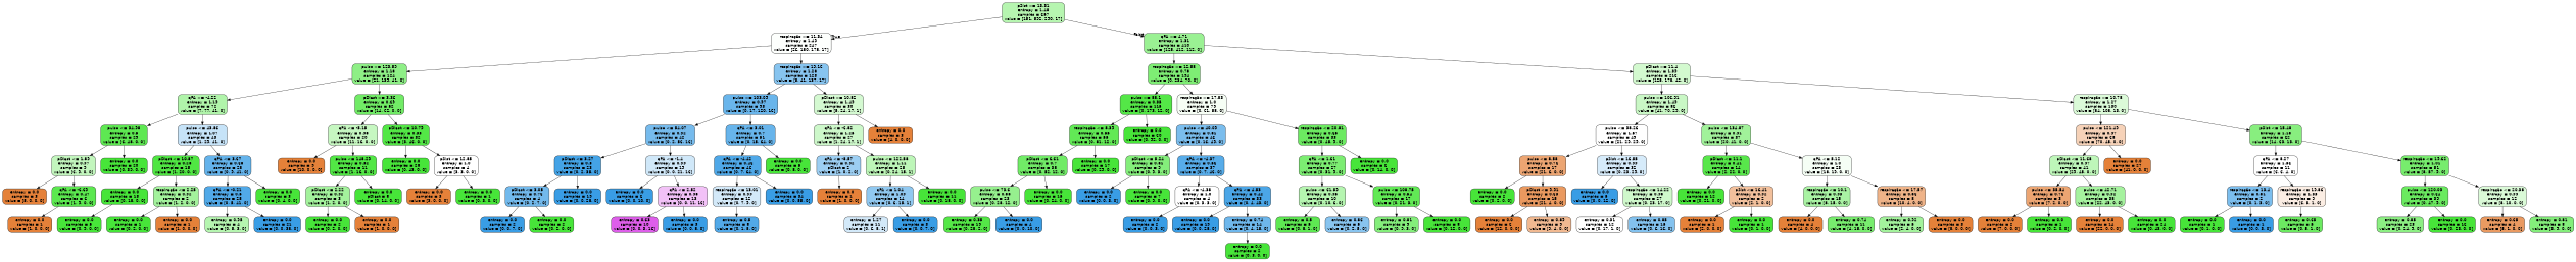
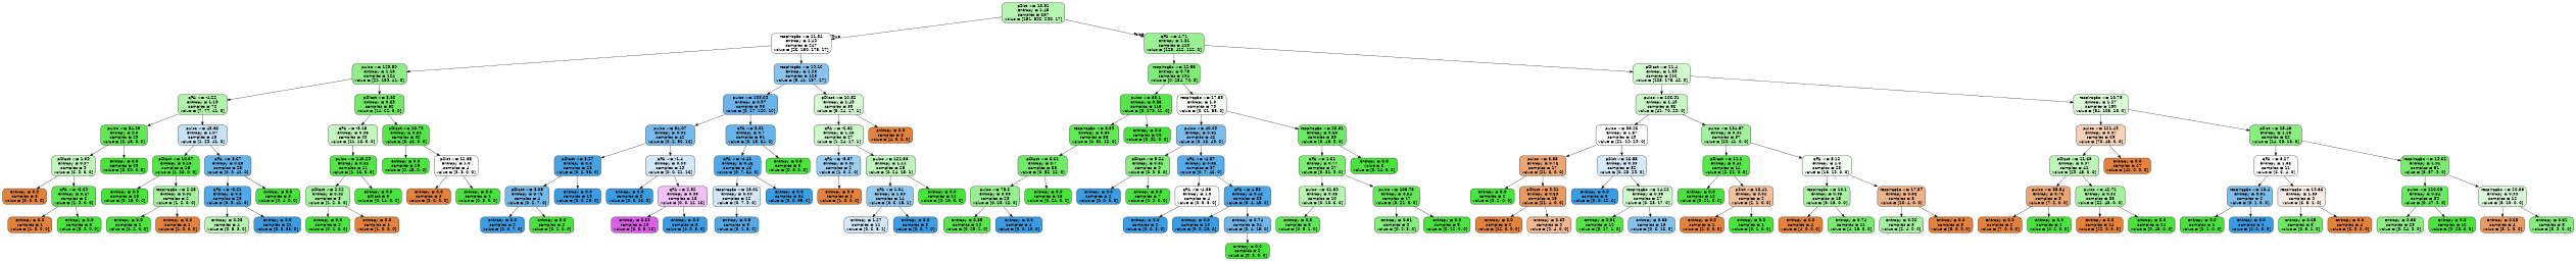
  digraph {
    node [color=black fillcolor="#47e539" fontname=helvetica shape=box style="filled, rounded"]
    edge [fontname=helvetica]
    n1 [fillcolor="#b6f5b0" label="pSist <= 13.31\nentropy = 1.48\nsamples = 657\nvalue = [151, 592, 290, 17]"]
    n2 [fillcolor="#fdfffd" label="respiração <= 11.34\nentropy = 1.49\nsamples = 247\nvalue = [26, 180, 178, 17]"]
    n3 [fillcolor="#9af193" label="qPA <= 4.71\nentropy = 1.31\nsamples = 410\nvalue = [125, 412, 112, 0]"]
    n4 [fillcolor="#8eef86" label="pulso <= 123.59\nentropy = 1.18\nsamples = 124\nvalue = [21, 139, 41, 0]"]
    n5 [fillcolor="#87c4ef" label="respiração <= 19.16\nentropy = 1.28\nsamples = 123\nvalue = [5, 41, 137, 17]"]
    n6 [fillcolor="#7eed74" label="respiração <= 12.58\nentropy = 0.78\nsamples = 194\nvalue = [0, 234, 70, 0]"]
    n7 [fillcolor="#d3f9cf" label="pDiast <= 11.4\nentropy = 1.39\nsamples = 216\nvalue = [125, 178, 42, 0]"]
    n8 [fillcolor="#b0f4aa" label="qPA <= -4.22\nentropy = 1.19\nsamples = 72\nvalue = [7, 77, 41, 0]"]
    n9 [fillcolor="#71eb66" label="pDiast <= 3.36\nentropy = 0.69\nsamples = 52\nvalue = [14, 62, 0, 0]"]
    n10 [fillcolor="#69b5eb" label="pulso <= 103.09\nentropy = 0.97\nsamples = 93\nvalue = [0, 17, 120, 16]"]
    n11 [fillcolor="#d4f9d1" label="pDiast <= 10.82\nentropy = 1.49\nsamples = 30\nvalue = [5, 24, 17, 1]"]
    n12 [fillcolor="#5ee852" label="pulso <= 34.98\nentropy = 0.5\nsamples = 29\nvalue = [6, 48, 0, 0]"]
    n13 [fillcolor="#c6e3f8" label="pulso <= 43.86\nentropy = 1.07\nsamples = 43\nvalue = [1, 29, 41, 0]"]
    n14 [fillcolor="#c6f7c1" label="qPA <= -5.15\nentropy = 0.98\nsamples = 20\nvalue = [11, 16, 0, 0]"]
    n15 [fillcolor="#53e746" label="pDiast <= 10.79\nentropy = 0.33\nsamples = 32\nvalue = [3, 46, 0, 0]"]
    n16 [fillcolor="#c2f6bd" label="pDiast <= 1.89\nentropy = 0.97\nsamples = 9\nvalue = [6, 9, 0, 0]"]
    n17 [label="entropy = 0.0\nsamples = 20\nvalue = [0, 39, 0, 0]"]
    n18 [fillcolor="#50e643" label="pDiast <= 10.87\nentropy = 0.28\nsamples = 15\nvalue = [1, 20, 0, 0]"]
    n19 [fillcolor="#64b3eb" label="qPA <= 3.67\nentropy = 0.68\nsamples = 28\nvalue = [0, 9, 41, 0]"]
    n20 [fillcolor="#e58139" label="entropy = 0.0\nsamples = 3\nvalue = [5, 0, 0, 0]"]
    n21 [fillcolor="#5be84f" label="qPA <= -6.69\nentropy = 0.47\nsamples = 6\nvalue = [1, 9, 0, 0]"]
    n22 [fillcolor="#e58139" label="entropy = 0.0\nsamples = 1\nvalue = [1, 0, 0, 0]"]
    n23 [label="entropy = 0.0\nsamples = 5\nvalue = [0, 9, 0, 0]"]
    n24 [label="entropy = 0.0\nsamples = 13\nvalue = [0, 18, 0, 0]"]
    n25 [fillcolor="#a3f29c" label="respiração <= 2.25\nentropy = 0.92\nsamples = 2\nvalue = [1, 2, 0, 0]"]
    n26 [fillcolor="#51a9e8" label="qPA <= -0.21\nentropy = 0.5\nsamples = 25\nvalue = [0, 5, 41, 0]"]
    n27 [label="entropy = 0.0\nsamples = 3\nvalue = [0, 4, 0, 0]"]
    n28 [label="entropy = 0.0\nsamples = 1\nvalue = [0, 2, 0, 0]"]
    n29 [fillcolor="#e58139" label="entropy = 0.0\nsamples = 1\nvalue = [1, 0, 0, 0]"]
    n30 [fillcolor="#b5f5b0" label="entropy = 0.95\nsamples = 4\nvalue = [0, 5, 3, 0]"]
    n31 [fillcolor="#399de5" label="entropy = 0.0\nsamples = 21\nvalue = [0, 0, 38, 0]"]
-   n32 [fillcolor="#e58139" label="entropy = 0.0\nsamples = 9\nvalue = [10, 0, 0, 0]"]
    n33 [fillcolor="#52e745" label="pulso <= 148.29\nentropy = 0.32\nsamples = 11\nvalue = [1, 16, 0, 0]"]
    n34 [label="entropy = 0.0\nsamples = 28\nvalue = [0, 43, 0, 0]"]
    n35 [fillcolor="#ffffff" label="pSist <= 12.85\nentropy = 1.0\nsamples = 4\nvalue = [3, 3, 0, 0]"]
    n36 [fillcolor="#a3f29c" label="pDiast <= 2.22\nentropy = 0.92\nsamples = 3\nvalue = [1, 2, 0, 0]"]
    n37 [label="entropy = 0.0\npDiast = 8\nvalue = [0, 14, 0, 0]"]
    n38 [label="entropy = 0.0\nsamples = 2\nvalue = [0, 2, 0, 0]"]
    n39 [fillcolor="#e58139" label="entropy = 0.0\nsamples = 1\nvalue = [1, 0, 0, 0]"]
    n40 [fillcolor="#e58139" label="entropy = 0.0\nsamples = 3\nvalue = [3, 0, 0, 0]"]
    n41 [label="entropy = 0.0\nsamples = 1\nvalue = [0, 3, 0, 0]"]
    n42 [fillcolor="#76bbed" label="pulso <= 54.07\nentropy = 0.92\nsamples = 42\nvalue = [0, 2, 56, 16]"]
    n43 [fillcolor="#67b4eb" label="qPA <= 3.01\nentropy = 0.7\nsamples = 51\nvalue = [0, 15, 64, 0]"]
    n44 [fillcolor="#cdf8ca" label="qPA <= -6.82\nentropy = 1.25\nsamples = 27\nvalue = [1, 24, 17, 1]"]
    n45 [fillcolor="#e58139" label="entropy = 0.0\nsamples = 3\nvalue = [4, 0, 0, 0]"]
    n46 [fillcolor="#44a3e6" label="pDiast <= 3.27\nentropy = 0.3\nsamples = 23\nvalue = [0, 2, 35, 0]"]
    n47 [fillcolor="#d0e8f9" label="qPA <= -1.4\nentropy = 0.99\nsamples = 19\nvalue = [0, 0, 21, 16]"]
    n48 [fillcolor="#4fa8e8" label="qPA <= -4.42\nentropy = 0.46\nsamples = 46\nvalue = [0, 7, 64, 0]"]
    n49 [label="entropy = 0.0\nsamples = 5\nvalue = [0, 8, 0, 0]"]
    n50 [fillcolor="#72b9ec" label="pDiast <= 3.05\nentropy = 0.76\nsamples = 4\nvalue = [0, 2, 7, 0]"]
    n51 [fillcolor="#399de5" label="entropy = 0.0\nsamples = 19\nvalue = [0, 0, 28, 0]"]
    n52 [fillcolor="#399de5" label="entropy = 0.0\nsamples = 6\nvalue = [0, 0, 10, 0]"]
    n53 [fillcolor="#f2c1f7" label="qPA <= 2.52\nentropy = 0.98\nsamples = 13\nvalue = [0, 0, 11, 16]"]
    n54 [fillcolor="#399de5" label="entropy = 0.0\nsamples = 2\nvalue = [0, 0, 7, 0]"]
    n55 [label="entropy = 0.0\nsamples = 2\nvalue = [0, 2, 0, 0]"]
    n56 [fillcolor="#de5eea" label="entropy = 0.63\nsamples = 10\nvalue = [0, 0, 3, 16]"]
    n57 [fillcolor="#399de5" label="entropy = 0.0\nsamples = 3\nvalue = [0, 0, 8, 0]"]
    n58 [fillcolor="#d3e9f9" label="respiração <= 13.01\nentropy = 0.99\nsamples = 12\nvalue = [0, 7, 9, 0]"]
    n59 [fillcolor="#399de5" label="entropy = 0.0\nsamples = 34\nvalue = [0, 0, 55, 0]"]
    n60 [fillcolor="#52a9e8" label="entropy = 0.5\nsamples = 8\nvalue = [0, 1, 8, 0]"]
-   n61 [fillcolor="#9ccef2" label="qPA <= -8.57\nentropy = 0.92\npDiast = 2\nvalue = [1, 0, 2, 0]"]
+   n61 [fillcolor="#9ccef2" label="qPA <= -8.57\nentropy = 0.92\nsamples = 2\nvalue = [1, 0, 2, 0]"]
    n62 [fillcolor="#bdf6b8" label="pulso <= 122.58\nentropy = 1.11\nsamples = 25\nvalue = [0, 24, 15, 1]"]
    n63 [fillcolor="#e58139" label="entropy = 0.0\nsamples = 1\nvalue = [1, 0, 0, 0]"]
    n64 [fillcolor="#90c8f0" label="qPA <= 1.04\nentropy = 1.09\nsamples = 14\nvalue = [0, 6, 15, 1]"]
    n65 [label="entropy = 0.0\nsamples = 11\nvalue = [0, 18, 0, 0]"]
    n66 [fillcolor="#d3e9f9" label="entropy = 1.27\nsamples = 11\nvalue = [0, 6, 8, 1]"]
    n67 [fillcolor="#399de5" label="entropy = 0.0\nsamples = 3\nvalue = [0, 0, 7, 0]"]
    n68 [fillcolor="#54e747" label="pulso <= 88.1\nentropy = 0.35\nsamples = 115\nvalue = [0, 173, 12, 0]"]
    n69 [fillcolor="#f6fef5" label="respiração <= 17.83\nentropy = 1.0\nsamples = 79\nvalue = [0, 61, 58, 0]"]
    n70 [fillcolor="#c9f7c5" label="pulso <= 106.91\nentropy = 1.49\nsamples = 86\nvalue = [41, 70, 29, 0]"]
    n71 [fillcolor="#dbfad8" label="respiração <= 10.78\nentropy = 1.27\nsamples = 130\nvalue = [84, 108, 13, 0]"]
    n72 [fillcolor="#62e956" label="respiração <= 8.39\nentropy = 0.55\nsamples = 55\nvalue = [0, 81, 12, 0]"]
    n73 [label="entropy = 0.0\nsamples = 60\nvalue = [0, 92, 0, 0]"]
    n74 [fillcolor="#7abded" label="pulso <= 40.09\nentropy = 0.81\nsamples = 46\nvalue = [0, 16, 49, 0]"]
    n75 [fillcolor="#6cea61" label="respiração <= 20.81\nentropy = 0.65\nsamples = 33\nvalue = [0, 45, 9, 0]"]
    n76 [fillcolor="#71eb67" label="pDiast <= 6.61\nentropy = 0.7\nsamples = 38\nvalue = [0, 52, 12, 0]"]
-   n77 [label="entropy = 0.0\nsamples = 17\nvalue = [0, 29, 0, 0]"]
    n78 [fillcolor="#96f08e" label="pulso <= 73.6\nentropy = 0.88\nsamples = 23\nvalue = [0, 28, 12, 0]"]
    n79 [label="entropy = 0.0\nsamples = 15\nvalue = [0, 24, 0, 0]"]
    n80 [fillcolor="#54e747" label="entropy = 0.35\nsamples = 19\nvalue = [0, 28, 2, 0]"]
    n81 [fillcolor="#399de5" label="entropy = 0.0\nsamples = 4\nvalue = [0, 0, 10, 0]"]
    n82 [fillcolor="#84ee7b" label="pDiast <= 5.24\nentropy = 0.81\nsamples = 9\nvalue = [0, 9, 3, 0]"]
    n83 [fillcolor="#57ace9" label="qPA <= -4.37\nentropy = 0.56\nsamples = 37\nvalue = [0, 7, 46, 0]"]
    n84 [fillcolor="#7ced72" label="qPA <= 1.61\nentropy = 0.77\nsamples = 27\nvalue = [0, 31, 9, 0]"]
-   n85 [label="entropy = 0.0\nsamples = 6\nvalue = [0, 14, 0, 0]"]
+   n85 [label="entropy = 0.0\nvalue = 6\nvalue = [0, 14, 0, 0]"]
    n86 [fillcolor="#399de5" label="entropy = 0.0\nsamples = 2\nvalue = [0, 0, 3, 0]"]
    n87 [label="entropy = 0.0\nsamples = 7\nvalue = [0, 9, 0, 0]"]
    n88 [fillcolor="#ffffff" label="qPA <= -4.38\nentropy = 1.0\nsamples = 4\nvalue = [0, 3, 3, 0]"]
    n89 [fillcolor="#4ba6e7" label="qPA <= 4.53\nentropy = 0.42\nsamples = 33\nvalue = [0, 4, 43, 0]"]
    n90 [fillcolor="#399de5" label="entropy = 0.0\nsamples = 2\nvalue = [0, 0, 3, 0]"]
    n91 [fillcolor="#399de5" label="entropy = 0.0\nsamples = 19\nvalue = [0, 0, 28, 0]"]
-   n92 [fillcolor="#6eb7ec" label="entropy = 0.74\nsamples = 14\nvalue = [0, 4, 15, 0]"]
+   n92 [fillcolor="#6eb7ec" label="entropy = 0.74\nsamples = 94\nvalue = [0, 4, 15, 0]"]
    n93 [label="entropy = 0.0\nsamples = 2\nvalue = [0, 3, 0, 0]"]
    n94 [fillcolor="#b5f5b0" label="pulso <= 61.59\nentropy = 0.95\nsamples = 10\nvalue = [0, 10, 6, 0]"]
    n95 [fillcolor="#61e955" label="pulso <= 108.75\nentropy = 0.54\nsamples = 17\nvalue = [0, 21, 3, 0]"]
    n96 [fillcolor="#5ee852" label="entropy = 0.5\nsamples = 5\nvalue = [0, 8, 1, 0]"]
-   n97 [fillcolor="#88c4ef" label="entropy = 0.86\nsamples = 5\nvalue = [0, 2, 5, 0]"]
    n98 [fillcolor="#84ee7b" label="entropy = 0.81\nsamples = 9\nvalue = [0, 9, 3, 0]"]
    n99 [label="entropy = 0.0\nsamples = 8\nvalue = [0, 12, 0, 0]"]
    n100 [fillcolor="#ffffff" label="pulso <= 38.26\nentropy = 1.57\nsamples = 49\nvalue = [21, 29, 29, 0]"]
    n101 [fillcolor="#a1f29a" label="pulso <= 134.87\nentropy = 0.91\nsamples = 37\nvalue = [20, 41, 0, 0]"]
    n102 [fillcolor="#f6d2b8" label="pulso <= 121.49\nentropy = 0.97\nsamples = 68\nvalue = [70, 45, 0, 0]"]
    n103 [fillcolor="#88ee7f" label="pSist <= 15.48\nentropy = 1.18\nsamples = 62\nvalue = [14, 63, 13, 0]"]
    n104 [fillcolor="#eca572" label="pulso <= 8.58\nentropy = 0.76\nsamples = 17\nvalue = [21, 6, 0, 0]"]
    n105 [fillcolor="#d6ebfa" label="pSist <= 16.55\nentropy = 0.99\nsamples = 32\nvalue = [0, 23, 29, 0]"]
    n106 [fillcolor="#58e74b" label="pDiast <= 11.1\nentropy = 0.41\nsamples = 14\nvalue = [2, 22, 0, 0]"]
    n107 [fillcolor="#f5fef5" label="qPA <= 5.12\nentropy = 1.0\nsamples = 23\nvalue = [18, 19, 0, 0]"]
    n108 [label="entropy = 0.0\nsamples = 2\nvalue = [0, 2, 0, 0]"]
    n109 [fillcolor="#ea995f" label="pDiast <= 9.91\nentropy = 0.63\nsamples = 15\nvalue = [21, 4, 0, 0]"]
    n110 [fillcolor="#399de5" label="entropy = 0.0\nsamples = 5\nvalue = [0, 0, 12, 0]"]
    n111 [fillcolor="#cff8cb" label="respiração <= 14.22\nentropy = 0.98\nsamples = 27\nvalue = [0, 23, 17, 0]"]
    n112 [fillcolor="#e58139" label="entropy = 0.0\nsamples = 6\nvalue = [12, 0, 0, 0]"]
    n113 [fillcolor="#f1b991" label="entropy = 0.89\nsamples = 9\nvalue = [9, 4, 0, 0]"]
-   n114 [fillcolor="#ffffff" label="entropy = 0.31\nsamples = 12\nvalue = [0, 17, 1, 0]"]
+   n114 [fillcolor="#52e745" label="entropy = 0.31\nsamples = 12\nvalue = [0, 17, 1, 0]"]
    n115 [fillcolor="#83c2ef" label="entropy = 0.85\nsamples = 15\nvalue = [0, 6, 16, 0]"]
    n116 [label="entropy = 0.0\nsamples = 12\nvalue = [0, 21, 0, 0]"]
    n117 [fillcolor="#f2c09c" label="pSist <= 16.41\nentropy = 0.92\nsamples = 2\nvalue = [2, 1, 0, 0]"]
    n118 [fillcolor="#a9f3a3" label="respiração <= 10.1\nentropy = 0.93\nsamples = 15\nvalue = [8, 15, 0, 0]"]
    n119 [fillcolor="#efb388" label="respiração <= 17.57\nentropy = 0.86\nsamples = 8\nvalue = [10, 4, 0, 0]"]
    n120 [fillcolor="#e58139" label="entropy = 0.0\nsamples = 1\nvalue = [2, 0, 0, 0]"]
    n121 [label="entropy = 0.0\nsamples = 1\nvalue = [0, 1, 0, 0]"]
    n122 [fillcolor="#e58139" label="entropy = 0.0\nsamples = 4\nvalue = [4, 0, 0, 0]"]
    n123 [fillcolor="#78ec6e" label="entropy = 0.74\nsamples = 11\nvalue = [4, 15, 0, 0]"]
    n124 [fillcolor="#a3f29c" label="entropy = 0.92\nsamples = 5\nvalue = [2, 4, 0, 0]"]
    n125 [fillcolor="#e58139" label="entropy = 0.0\nsamples = 3\nvalue = [8, 0, 0, 0]"]
    n126 [fillcolor="#bef6b9" label="pDiast <= 11.68\nentropy = 0.97\nsamples = 41\nvalue = [29, 45, 0, 0]"]
    n127 [fillcolor="#e58139" label="entropy = 0.0\nsamples = 27\nvalue = [41, 0, 0, 0]"]
    n128 [fillcolor="#ffffff" label="qPA <= 8.27\nentropy = 1.56\nsamples = 11\nvalue = [6, 6, 4, 0]"]
    n129 [fillcolor="#77ec6d" label="respiração <= 19.62\nentropy = 1.01\nsamples = 51\nvalue = [8, 57, 9, 0]"]
    n130 [fillcolor="#eca572" label="pulso <= 35.54\nentropy = 0.76\nsamples = 3\nvalue = [7, 2, 0, 0]"]
    n131 [fillcolor="#a5f29e" label="pulso <= 42.71\nentropy = 0.92\nsamples = 38\nvalue = [22, 43, 0, 0]"]
    n132 [fillcolor="#e58139" label="entropy = 0.0\nsamples = 2\nvalue = [7, 0, 0, 0]"]
    n133 [label="entropy = 0.0\nsamples = 1\nvalue = [0, 2, 0, 0]"]
    n134 [fillcolor="#e58139" label="entropy = 0.0\nsamples = 14\nvalue = [22, 0, 0, 0]"]
    n135 [label="entropy = 0.0\nsamples = 24\nvalue = [0, 43, 0, 0]"]
    n136 [fillcolor="#7bbeee" label="respiração <= 13.4\nentropy = 0.81\nsamples = 2\nvalue = [0, 1, 3, 0]"]
    n137 [fillcolor="#fbede3" label="respiração <= 19.86\nentropy = 1.33\nsamples = 9\nvalue = [6, 5, 1, 0]"]
    n138 [fillcolor="#6aea5f" label="pulso <= 120.03\nentropy = 0.64\nsamples = 39\nvalue = [0, 47, 9, 0]"]
    n139 [fillcolor="#dafad7" label="respiração <= 20.38\nentropy = 0.99\nsamples = 12\nvalue = [8, 10, 0, 0]"]
    n140 [label="entropy = 0.0\nsamples = 1\nvalue = [0, 1, 0, 0]"]
    n141 [fillcolor="#399de5" label="entropy = 0.0\nsamples = 1\nvalue = [0, 0, 3, 0]"]
    n142 [fillcolor="#6cea61" label="entropy = 0.65\nsamples = 5\nvalue = [0, 5, 1, 0]"]
+   n143 [fillcolor="#e58139" label="entropy = 0.0\nsamples = 4\nvalue = [6, 0, 0, 0]"]
    n144 [fillcolor="#8cef83" label="entropy = 0.85\nsamples = 23\nvalue = [0, 24, 9, 0]"]
    n145 [label="entropy = 0.0\nsamples = 16\nvalue = [0, 23, 0, 0]"]
    n146 [fillcolor="#ea9a61" label="entropy = 0.65\nsamples = 4\nvalue = [5, 1, 0, 0]"]
    n147 [fillcolor="#84ee7b" label="entropy = 0.81\nsamples = 8\nvalue = [3, 9, 0, 0]"]
    n1 -> n2 [headlabel=True labelangle=45 labeldistance=2.5]
    n1 -> n3 [headlabel=False labelangle=-45 labeldistance=2.5]
    n2 -> n4
    n2 -> n5
    n3 -> n6
    n3 -> n7
    n4 -> n8
    n4 -> n9
    n5 -> n10
    n5 -> n11
    n6 -> n68
    n6 -> n69
    n7 -> n70
    n7 -> n71
    n8 -> n12
    n8 -> n13
    n9 -> n14
    n9 -> n15
    n10 -> n42
    n10 -> n43
    n11 -> n44
    n11 -> n45
    n12 -> n16
    n12 -> n17
    n13 -> n18
    n13 -> n19
-   n14 -> n32
    n14 -> n33
    n15 -> n34
    n15 -> n35
    n16 -> n20
    n16 -> n21
    n18 -> n24
    n18 -> n25
    n19 -> n26
    n19 -> n27
    n21 -> n22
-   n24 -> n23
+   n21 -> n23
    n25 -> n28
    n25 -> n29
    n26 -> n30
    n26 -> n31
    n33 -> n36
    n33 -> n37
    n35 -> n40
    n35 -> n41
    n36 -> n38
    n36 -> n39
    n42 -> n46
    n42 -> n47
    n43 -> n48
    n43 -> n49
    n44 -> n61
    n44 -> n62
    n46 -> n50
    n46 -> n51
    n47 -> n52
    n47 -> n53
    n48 -> n58
    n48 -> n59
    n50 -> n54
    n50 -> n55
    n53 -> n56
    n53 -> n57
    n58 -> n60
    n61 -> n63
    n62 -> n64
    n62 -> n65
    n64 -> n66
    n64 -> n67
    n68 -> n72
    n68 -> n73
    n69 -> n74
    n69 -> n75
    n70 -> n100
    n70 -> n101
    n71 -> n102
    n71 -> n103
    n72 -> n76
-   n72 -> n77
    n74 -> n82
    n74 -> n83
    n75 -> n84
    n75 -> n85
    n76 -> n78
    n76 -> n79
    n78 -> n80
    n78 -> n81
    n82 -> n86
    n82 -> n87
    n83 -> n88
    n83 -> n89
    n84 -> n94
    n84 -> n95
    n88 -> n90
    n89 -> n91
    n89 -> n92
    n92 -> n93
    n94 -> n96
-   n94 -> n97
    n95 -> n98
    n95 -> n99
    n100 -> n104
    n100 -> n105
    n101 -> n106
    n101 -> n107
    n102 -> n126
    n102 -> n127
    n103 -> n128
    n103 -> n129
    n104 -> n108
    n104 -> n109
    n105 -> n110
    n105 -> n111
    n106 -> n116
    n106 -> n117
    n107 -> n118
    n107 -> n119
    n109 -> n112
    n109 -> n113
    n111 -> n114
    n111 -> n115
    n117 -> n120
    n117 -> n121
    n118 -> n122
    n118 -> n123
    n119 -> n124
    n119 -> n125
    n126 -> n130
    n126 -> n131
    n128 -> n136
    n128 -> n137
    n129 -> n138
    n129 -> n139
    n130 -> n132
    n130 -> n133
    n131 -> n134
    n131 -> n135
    n136 -> n140
    n136 -> n141
    n137 -> n142
+   n137 -> n143
    n138 -> n144
    n138 -> n145
    n139 -> n146
    n139 -> n147
  }
